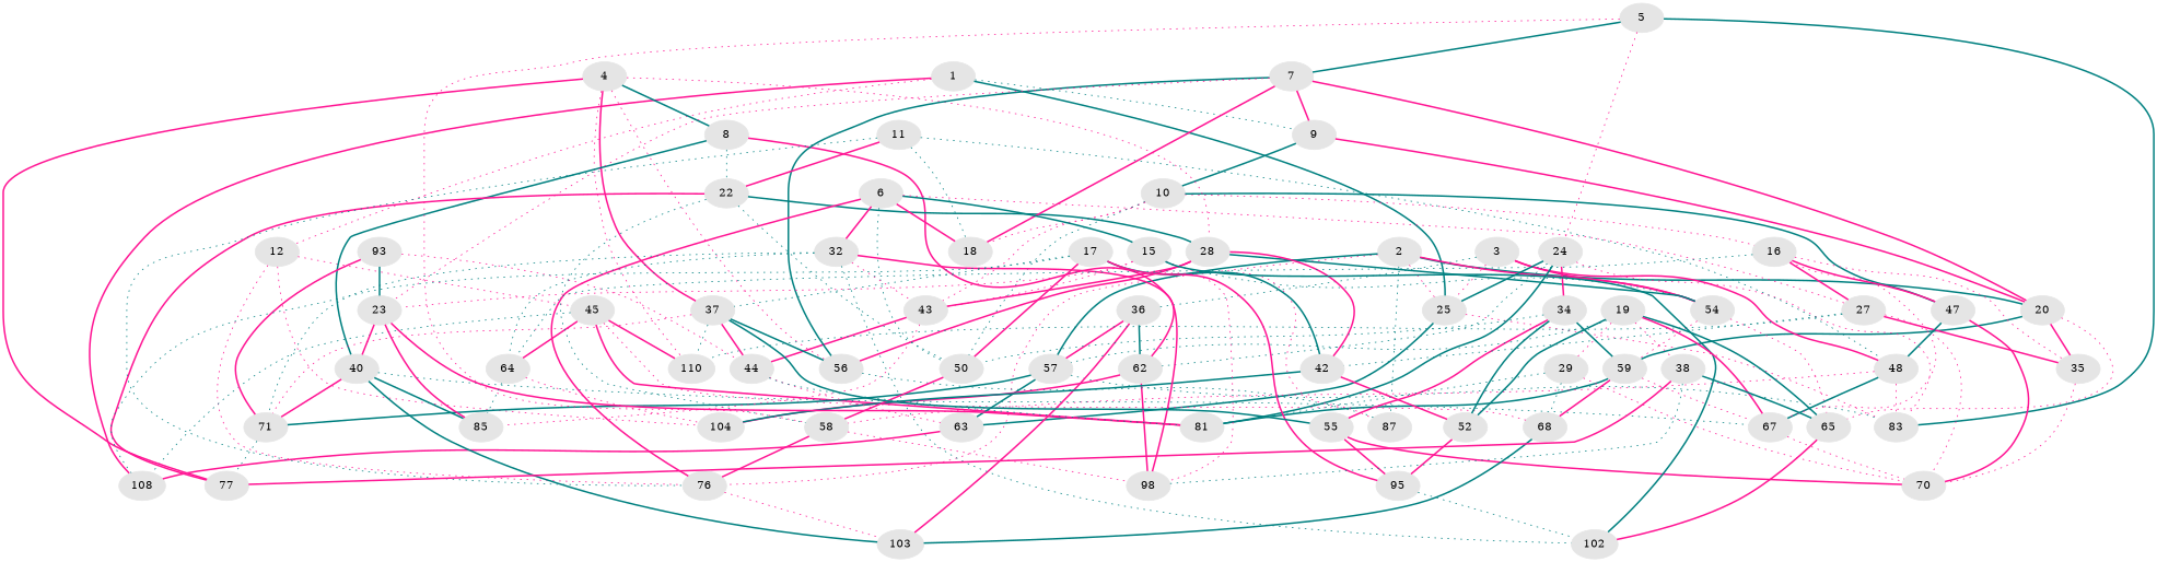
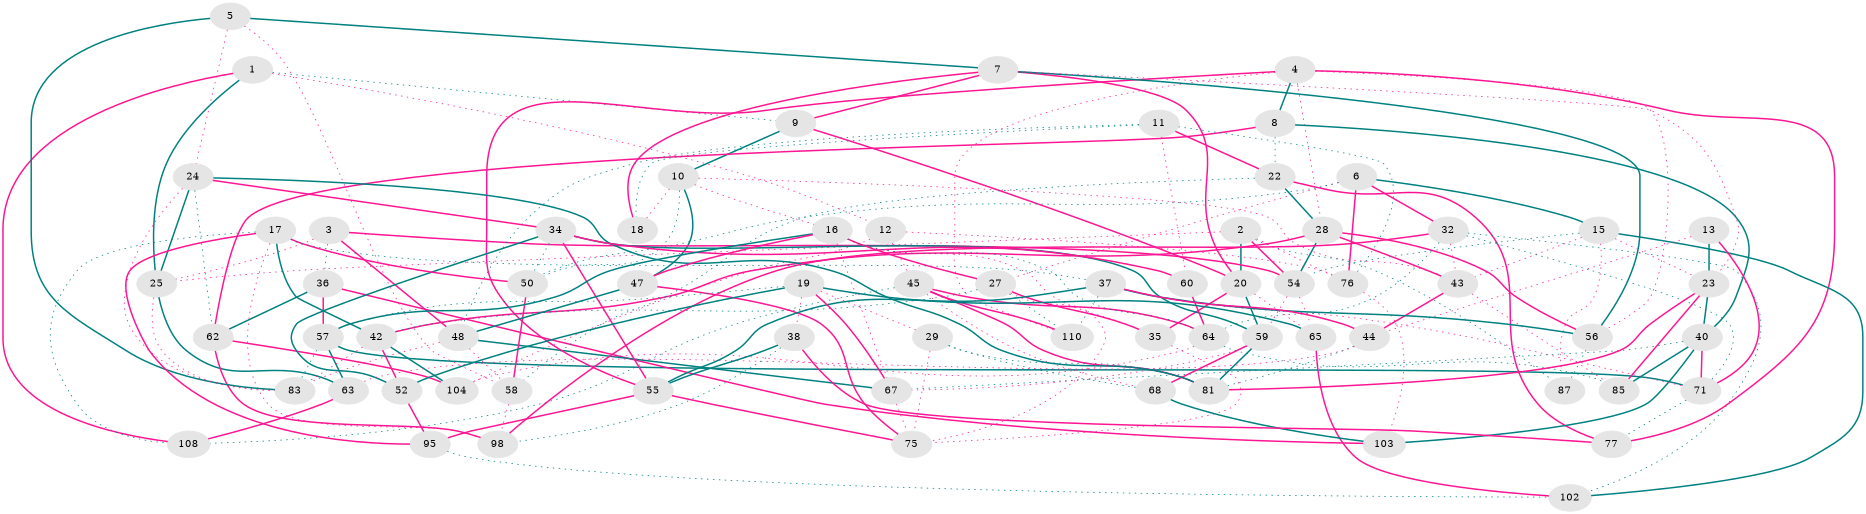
  graph {
    node [color=gray90 style=filled]
    edge [color=deeppink style=bold]
    1
    9
    12
    25 [super="+33"]
    108
    20 [super="+39"]
    10 [super="+21"]
    76 [super="+93"]
    45 [super="+46"]
    104
    83 [super="+107"]
    63
    2 [super="+49"]
    54 [super="+79"]
    57 [super="+72"]
    87
    35
    65
    59 [super="+105"]
    71 [super="+88"]
    103
    3
    36
    48 [super="+51"]
    62 [super="+96"]
    58 [super="+94"]
    67 [super="+89"]
    4 [super="+84"]
    8
    28 [super="+82"]
    55 [super="+91"]
    56 [super="+97"]
    77
    110
    22 [super="+26"]
    40 [super="+100"]
    43 [super="+86"]
    42 [super="+74"]
    95
-   70 [super="+80"]
+   70 [super="+80" label=75]
    7 [super="+31"]
    18
    23 [super="+73"]
    5
    24 [super="+66"]
    81 [super="+109"]
    34 [super="+78"]
    98 [super="+99"]
    6 [super="+14"]
    15 [super="+106"]
    27 [super="+111"]
    32 [super="+75"]
    50 [super="+53"]
    102
    64 [super="+101"]
    85
    16 [super="+41"]
    47
    44 [super="+61"]
    11 [super="+90"]
+   60
    68
-   13 [label=93]
+   13
    17 [super="+30"]
    37 [super="+92"]
    52
    19 [super="+69"]
    29
    38
    1 -- 9 [color=teal style=dotted]
    1 -- 12 [style=dotted]
    1 -- 25 [color=teal]
    1 -- 108
    9 -- 20
    9 -- 10 [color=teal]
    12 -- 76 [style=dotted]
    12 -- 45 [style=dotted]
    12 -- 104 [style=dotted]
    25 -- 83 [style=dotted]
    25 -- 63 [color=teal]
    20 -- 35
    20 -- 65 [style=dotted]
    20 -- 59 [color=teal]
    10 -- 43 [style=dotted]
    10 -- 18 [style=dotted]
    10 -- 50 [color=teal style=dotted]
    10 -- 16 [style=dotted]
    10 -- 47 [color=teal]
    76 -- 103 [style=dotted]
    45 -- 108 [color=teal style=dotted]
    45 -- 110
    45 -- 81
    45 -- 64
    45 -- 68 [style=dotted]
    63 -- 108
    2 -- 25 [style=dotted]
    2 -- 20 [color=teal]
    2 -- 76 [style=dotted]
    2 -- 54
-   2 -- 57 [color=teal]
+   16 -- 57 [color=teal]
    2 -- 87 [color=teal style=dotted]
    54 -- 65 [style=dotted]
    54 -- 59 [style=dotted]
    57 -- 83 [color=teal style=dotted]
    57 -- 63 [color=teal]
    57 -- 71 [color=teal]
    35 -- 70 [style=dotted]
    65 -- 102
    59 -- 67 [style=dotted]
    59 -- 81 [color=teal]
    59 -- 68
    71 -- 77 [color=teal style=dotted]
    3 -- 25 [style=dotted]
    3 -- 54
    3 -- 36 [color=teal style=dotted]
    3 -- 48
    36 -- 57
    36 -- 103
    36 -- 62 [color=teal]
    48 -- 83 [style=dotted]
    48 -- 58 [style=dotted]
    48 -- 67 [color=teal]
    62 -- 104
    62 -- 98 [weight=2]
-   58 -- 76
    58 -- 98 [style=dotted]
    67 -- 70 [style=dotted]
    4 -- 8 [color=teal]
    4 -- 28 [style=dotted]
-   4 -- 37
+   4 -- 55
    4 -- 56 [style=dotted]
    4 -- 77
    4 -- 110 [style=dotted]
    8 -- 62
    8 -- 22 [color=teal style=dotted]
    8 -- 40 [color=teal]
    28 -- 54 [color=teal]
    28 -- 56
    28 -- 43
    28 -- 42
    55 -- 95
    55 -- 70
    56 -- 87 [color=teal style=dotted weight=2]
    22 -- 58 [color=teal style=dotted]
    22 -- 28 [color=teal]
    22 -- 77
-   22 -- 50 [color=teal style=dotted]
    40 -- 71
    40 -- 103 [color=teal]
    40 -- 67 [color=teal style=dotted]
    40 -- 85 [color=teal]
    43 -- 85 [style=dotted]
    43 -- 44
    42 -- 104 [color=teal]
+   42 -- 83 [style=dotted]
    42 -- 52
    95 -- 102 [color=teal style=dotted]
    7 -- 9
    7 -- 20
    7 -- 56 [color=teal]
    7 -- 18
    7 -- 23 [style=dotted]
-   23 -- 40
+   23 -- 40 [color=teal]
    23 -- 81
    23 -- 85
    5 -- 83 [color=teal]
    5 -- 58 [style=dotted]
    5 -- 7 [color=teal]
    5 -- 24 [style=dotted]
    24 -- 25 [color=teal]
    24 -- 83 [style=dotted]
    24 -- 62 [color=teal style=dotted]
    24 -- 81 [color=teal]
    24 -- 34
    34 -- 59 [color=teal]
    34 -- 55
    34 -- 50 [color=teal style=dotted]
+   34 -- 60
    34 -- 52 [color=teal]
    6 -- 76
-   6 -- 18
    6 -- 15 [color=teal]
    6 -- 27 [style=dotted]
    6 -- 32
    6 -- 50 [color=teal style=dotted]
    15 -- 54 [color=teal style=dotted]
    15 -- 87 [style=dotted]
    15 -- 43 [style=dotted]
    15 -- 23 [style=dotted]
    15 -- 102 [color=teal]
    27 -- 35
    27 -- 110 [color=teal style=dotted]
    27 -- 42 [color=teal style=dotted]
    27 -- 70 [style=dotted]
    32 -- 71 [color=teal style=dotted]
    32 -- 43 [style=dotted]
    32 -- 98
    32 -- 102 [color=teal style=dotted]
    32 -- 64 [color=teal style=dotted]
    50 -- 58
    64 -- 104 [style=dotted]
    64 -- 85 [color=teal style=dotted]
    16 -- 35 [style=dotted]
    16 -- 67 [style=dotted]
    16 -- 27
    16 -- 64 [color=teal style=dotted]
    16 -- 47
    47 -- 48 [color=teal]
    47 -- 70
    44 -- 63 [style=dotted]
    44 -- 81 [color=teal style=dotted]
    11 -- 76 [color=teal style=dotted]
    11 -- 48 [color=teal style=dotted]
    11 -- 22
    11 -- 18 [color=teal style=dotted]
+   11 -- 60 [style=dotted weight=2]
+   60 -- 64
    68 -- 103 [color=teal]
    13 -- 71
    13 -- 23 [color=teal]
    13 -- 44 [style=dotted weight=2]
    17 -- 108 [color=teal style=dotted]
    17 -- 42 [color=teal]
    17 -- 95
    17 -- 98 [style=dotted]
    17 -- 50
    17 -- 37 [color=teal style=dotted]
    37 -- 71 [style=dotted]
    37 -- 55 [color=teal]
    37 -- 56 [color=teal]
    37 -- 110 [color=teal style=dotted]
    37 -- 44
    52 -- 95
    19 -- 57 [color=teal style=dotted]
    19 -- 65 [color=teal]
    19 -- 67
    19 -- 52 [color=teal]
    19 -- 29 [style=dotted]
    19 -- 38 [style=dotted]
    29 -- 70 [style=dotted]
    29 -- 81 [color=teal style=dotted]
    29 -- 68 [color=teal style=dotted]
-   38 -- 65 [color=teal]
+   38 -- 55 [color=teal]
    38 -- 77
    38 -- 98 [color=teal style=dotted]
  }
